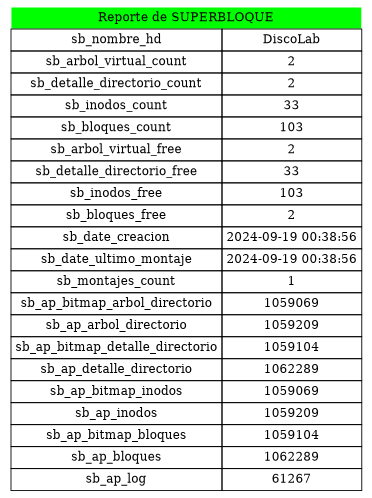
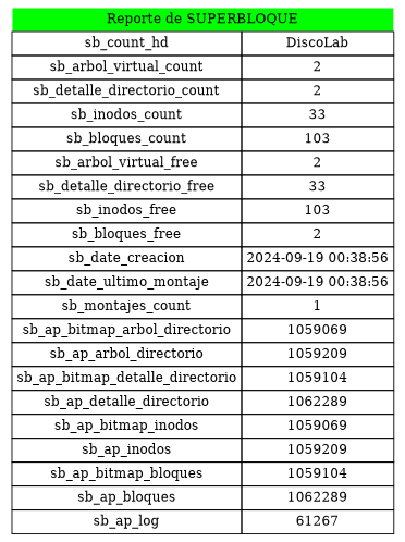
  digraph {
    rankdir=LR
-   n1 [label=<             <table border="0" cellborder="1" cellspacing="0" cellpadding="4">                 <tr><td colspan="2" bgcolor="green" color="white">Reporte de SUPERBLOQUE</td></tr>                 <tr><td>sb_nombre_hd</td><td>DiscoLab</td></tr>                 <tr><td>sb_arbol_virtual_count</td><td>2</td></tr>                 <tr><td>sb_detalle_directorio_count</td><td>2</td></tr>                 <tr><td>sb_inodos_count</td><td>33</td></tr>                 <tr><td>sb_bloques_count</td><td>103</td></tr>                 <tr><td>sb_arbol_virtual_free</td><td>2</td></tr>                 <tr><td>sb_detalle_directorio_free</td><td>33</td></tr>                 <tr><td>sb_inodos_free</td><td>103</td></tr>                 <tr><td>sb_bloques_free</td><td>2</td></tr>                 <tr><td>sb_date_creacion</td><td>2024-09-19 00:38:56</td></tr>                 <tr><td>sb_date_ultimo_montaje</td><td>2024-09-19 00:38:56</td></tr>                 <tr><td>sb_montajes_count</td><td>1</td></tr>                 <tr><td>sb_ap_bitmap_arbol_directorio</td><td>1059069</td></tr>                 <tr><td>sb_ap_arbol_directorio</td><td>1059209</td></tr>                 <tr><td>sb_ap_bitmap_detalle_directorio</td><td>1059104</td></tr>                 <tr><td>sb_ap_detalle_directorio</td><td>1062289</td></tr>                 <tr><td>sb_ap_bitmap_inodos</td><td>1059069</td></tr>                 <tr><td>sb_ap_inodos</td><td>1059209</td></tr>                 <tr><td>sb_ap_bitmap_bloques</td><td>1059104</td></tr>                 <tr><td>sb_ap_bloques</td><td>1062289</td></tr>                 <tr><td>sb_ap_log</td><td>61267</td></tr>             </table>> shape=plaintext]
+   n1 [label=<             <table border="0" cellborder="1" cellspacing="0" cellpadding="4">                 <tr><td colspan="2" bgcolor="green" color="white">Reporte de SUPERBLOQUE</td></tr>                 <tr><td>sb_count_hd</td><td>DiscoLab</td></tr>                 <tr><td>sb_arbol_virtual_count</td><td>2</td></tr>                 <tr><td>sb_detalle_directorio_count</td><td>2</td></tr>                 <tr><td>sb_inodos_count</td><td>33</td></tr>                 <tr><td>sb_bloques_count</td><td>103</td></tr>                 <tr><td>sb_arbol_virtual_free</td><td>2</td></tr>                 <tr><td>sb_detalle_directorio_free</td><td>33</td></tr>                 <tr><td>sb_inodos_free</td><td>103</td></tr>                 <tr><td>sb_bloques_free</td><td>2</td></tr>                 <tr><td>sb_date_creacion</td><td>2024-09-19 00:38:56</td></tr>                 <tr><td>sb_date_ultimo_montaje</td><td>2024-09-19 00:38:56</td></tr>                 <tr><td>sb_montajes_count</td><td>1</td></tr>                 <tr><td>sb_ap_bitmap_arbol_directorio</td><td>1059069</td></tr>                 <tr><td>sb_ap_arbol_directorio</td><td>1059209</td></tr>                 <tr><td>sb_ap_bitmap_detalle_directorio</td><td>1059104</td></tr>                 <tr><td>sb_ap_detalle_directorio</td><td>1062289</td></tr>                 <tr><td>sb_ap_bitmap_inodos</td><td>1059069</td></tr>                 <tr><td>sb_ap_inodos</td><td>1059209</td></tr>                 <tr><td>sb_ap_bitmap_bloques</td><td>1059104</td></tr>                 <tr><td>sb_ap_bloques</td><td>1062289</td></tr>                 <tr><td>sb_ap_log</td><td>61267</td></tr>             </table>> shape=plaintext]
  }
